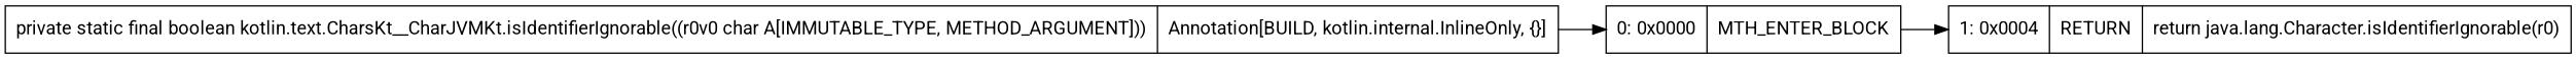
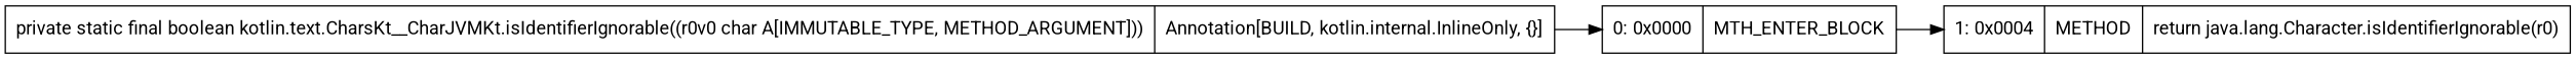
  digraph {
    rankdir=LR
    fontname=Roboto
    node [shape=record fontname=Roboto]
    edge [fontname=Roboto]
    n1 [label="{0\:\ 0x0000|MTH_ENTER_BLOCK\l}"]
-   n2 [label="{1\:\ 0x0004|RETURN\l|return java.lang.Character.isIdentifierIgnorable(r0)\l}"]
+   n2 [label="{1\:\ 0x0004|METHOD\l|return java.lang.Character.isIdentifierIgnorable(r0)\l}"]
    n3 [label="{private static final boolean kotlin.text.CharsKt__CharJVMKt.isIdentifierIgnorable((r0v0 char A[IMMUTABLE_TYPE, METHOD_ARGUMENT]))  | Annotation[BUILD, kotlin.internal.InlineOnly, \{\}]\l}"]
    n1 -> n2
    n3 -> n1
  }
